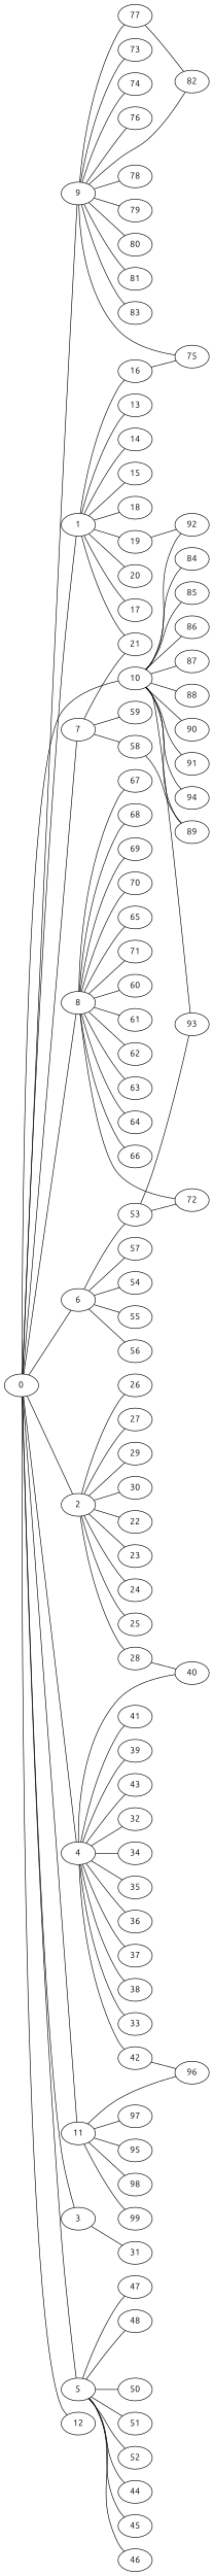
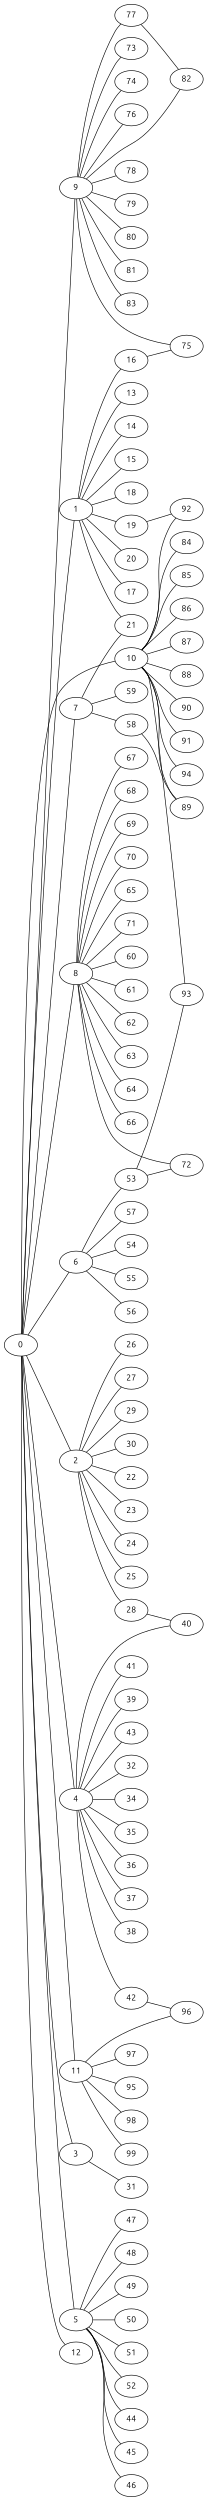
  graph {
    fontname=Ubuntu
    rankdir=LR
    node [fontname=Ubuntu]
    edge [fontname=Ubuntu]
    0
    1
    2
    3
    4
    5
    6
    7
    8
    9
    10
    11
    12
    13
    14
    15
    16
    17
    18
    19
    20
    21
    22
    23
    24
    25
    26
    27
    28
    29
    30
    31
    32
    34
    35
    36
    37
    38
-   33
    40
    41
    42
    39
    43
    44
    45
    46
    47
    48
+   49
    50
    51
    52
    53
    54
    55
    56
    57
    58
    59
    64
    66
    67
    68
    69
    70
    65
    72
    71
    60
    61
    62
    63
    73
    74
    75
    76
    77
    78
    79
    80
    81
    82
    83
    84
    85
    86
    87
    88
    89
    90
    91
    92
    93
    94
    96
    98
    99
    97
    95
    0 -- 1
    0 -- 2
    0 -- 3
    0 -- 4
    0 -- 5
    0 -- 6
    0 -- 7
    0 -- 8
    0 -- 9
    0 -- 10
    0 -- 11
    0 -- 12
    1 -- 13
    1 -- 14
    1 -- 15
    1 -- 16
    1 -- 17
    1 -- 18
    1 -- 19
    1 -- 20
    1 -- 21
    2 -- 22
    2 -- 23
    2 -- 24
    2 -- 25
    2 -- 26
    2 -- 27
    2 -- 28
    2 -- 29
    2 -- 30
    3 -- 31
    4 -- 32
    4 -- 34
    4 -- 35
    4 -- 36
    4 -- 37
    4 -- 38
-   4 -- 33
    4 -- 40
    4 -- 41
    4 -- 42
    4 -- 39
    4 -- 43
    5 -- 44
    5 -- 45
    5 -- 46
    5 -- 47
    5 -- 48
+   5 -- 49
    5 -- 50
    5 -- 51
    5 -- 52
    6 -- 53
    6 -- 54
    6 -- 55
    6 -- 56
    6 -- 57
    7 -- 21
    7 -- 58
    7 -- 59
    8 -- 64
    8 -- 66
    8 -- 67
    8 -- 68
    8 -- 69
    8 -- 70
    8 -- 65
    8 -- 72
    8 -- 71
    8 -- 60
    8 -- 61
    8 -- 62
    8 -- 63
    9 -- 73
    9 -- 74
    9 -- 75
    9 -- 76
    9 -- 77
    9 -- 78
    9 -- 79
    9 -- 80
    9 -- 81
    9 -- 82
    9 -- 83
    10 -- 84
    10 -- 85
    10 -- 86
    10 -- 87
    10 -- 88
    10 -- 89
    10 -- 90
    10 -- 91
    10 -- 92
    10 -- 93
    10 -- 94
    11 -- 96
    11 -- 98
    11 -- 99
    11 -- 97
    11 -- 95
    16 -- 75
    19 -- 92
    28 -- 40
    42 -- 96
    53 -- 72
    53 -- 93
    58 -- 89
    77 -- 82
  }
